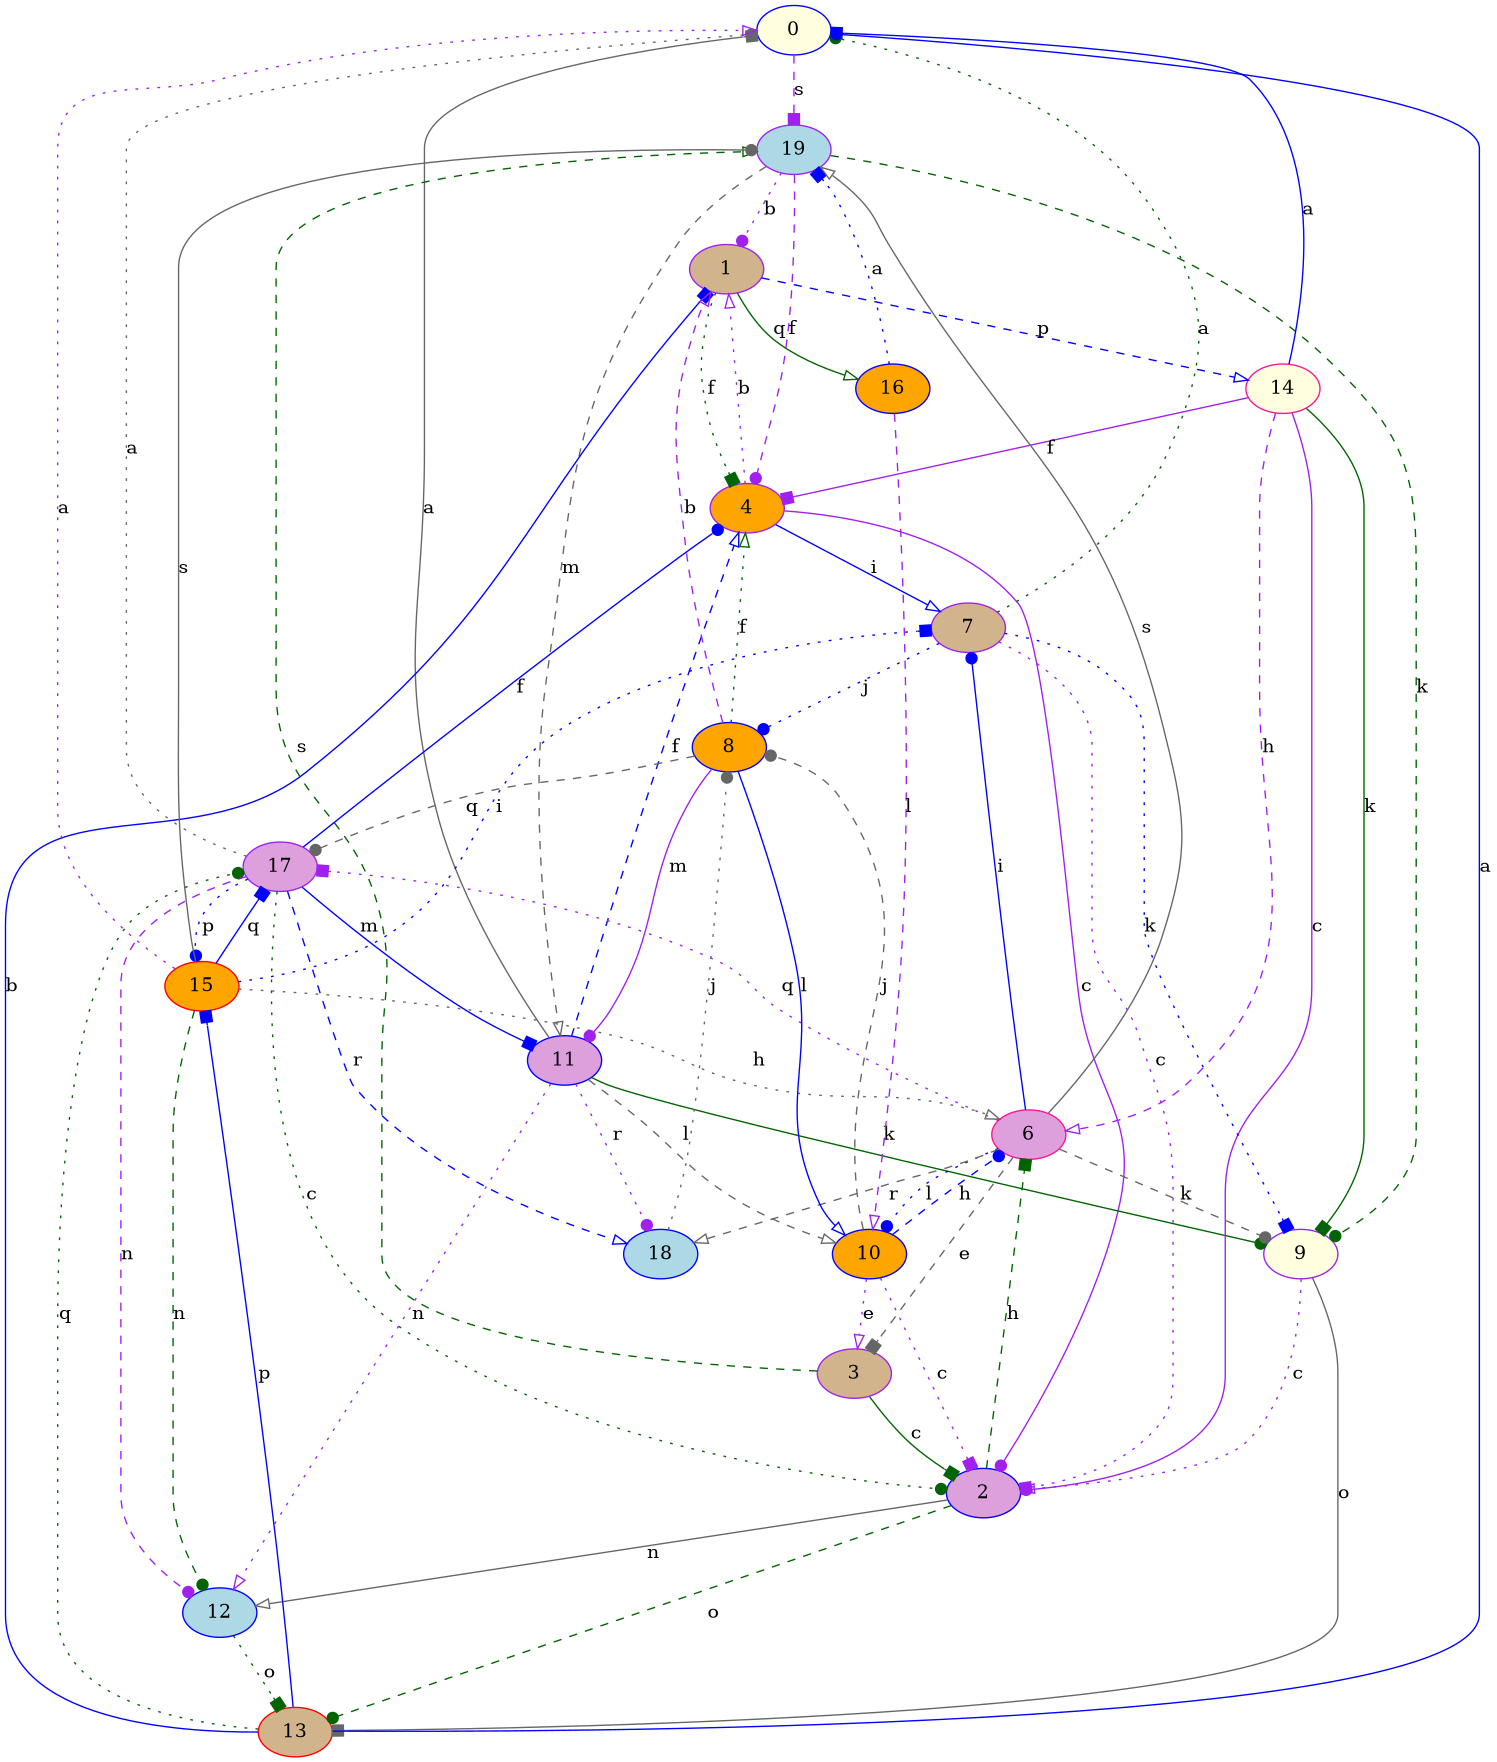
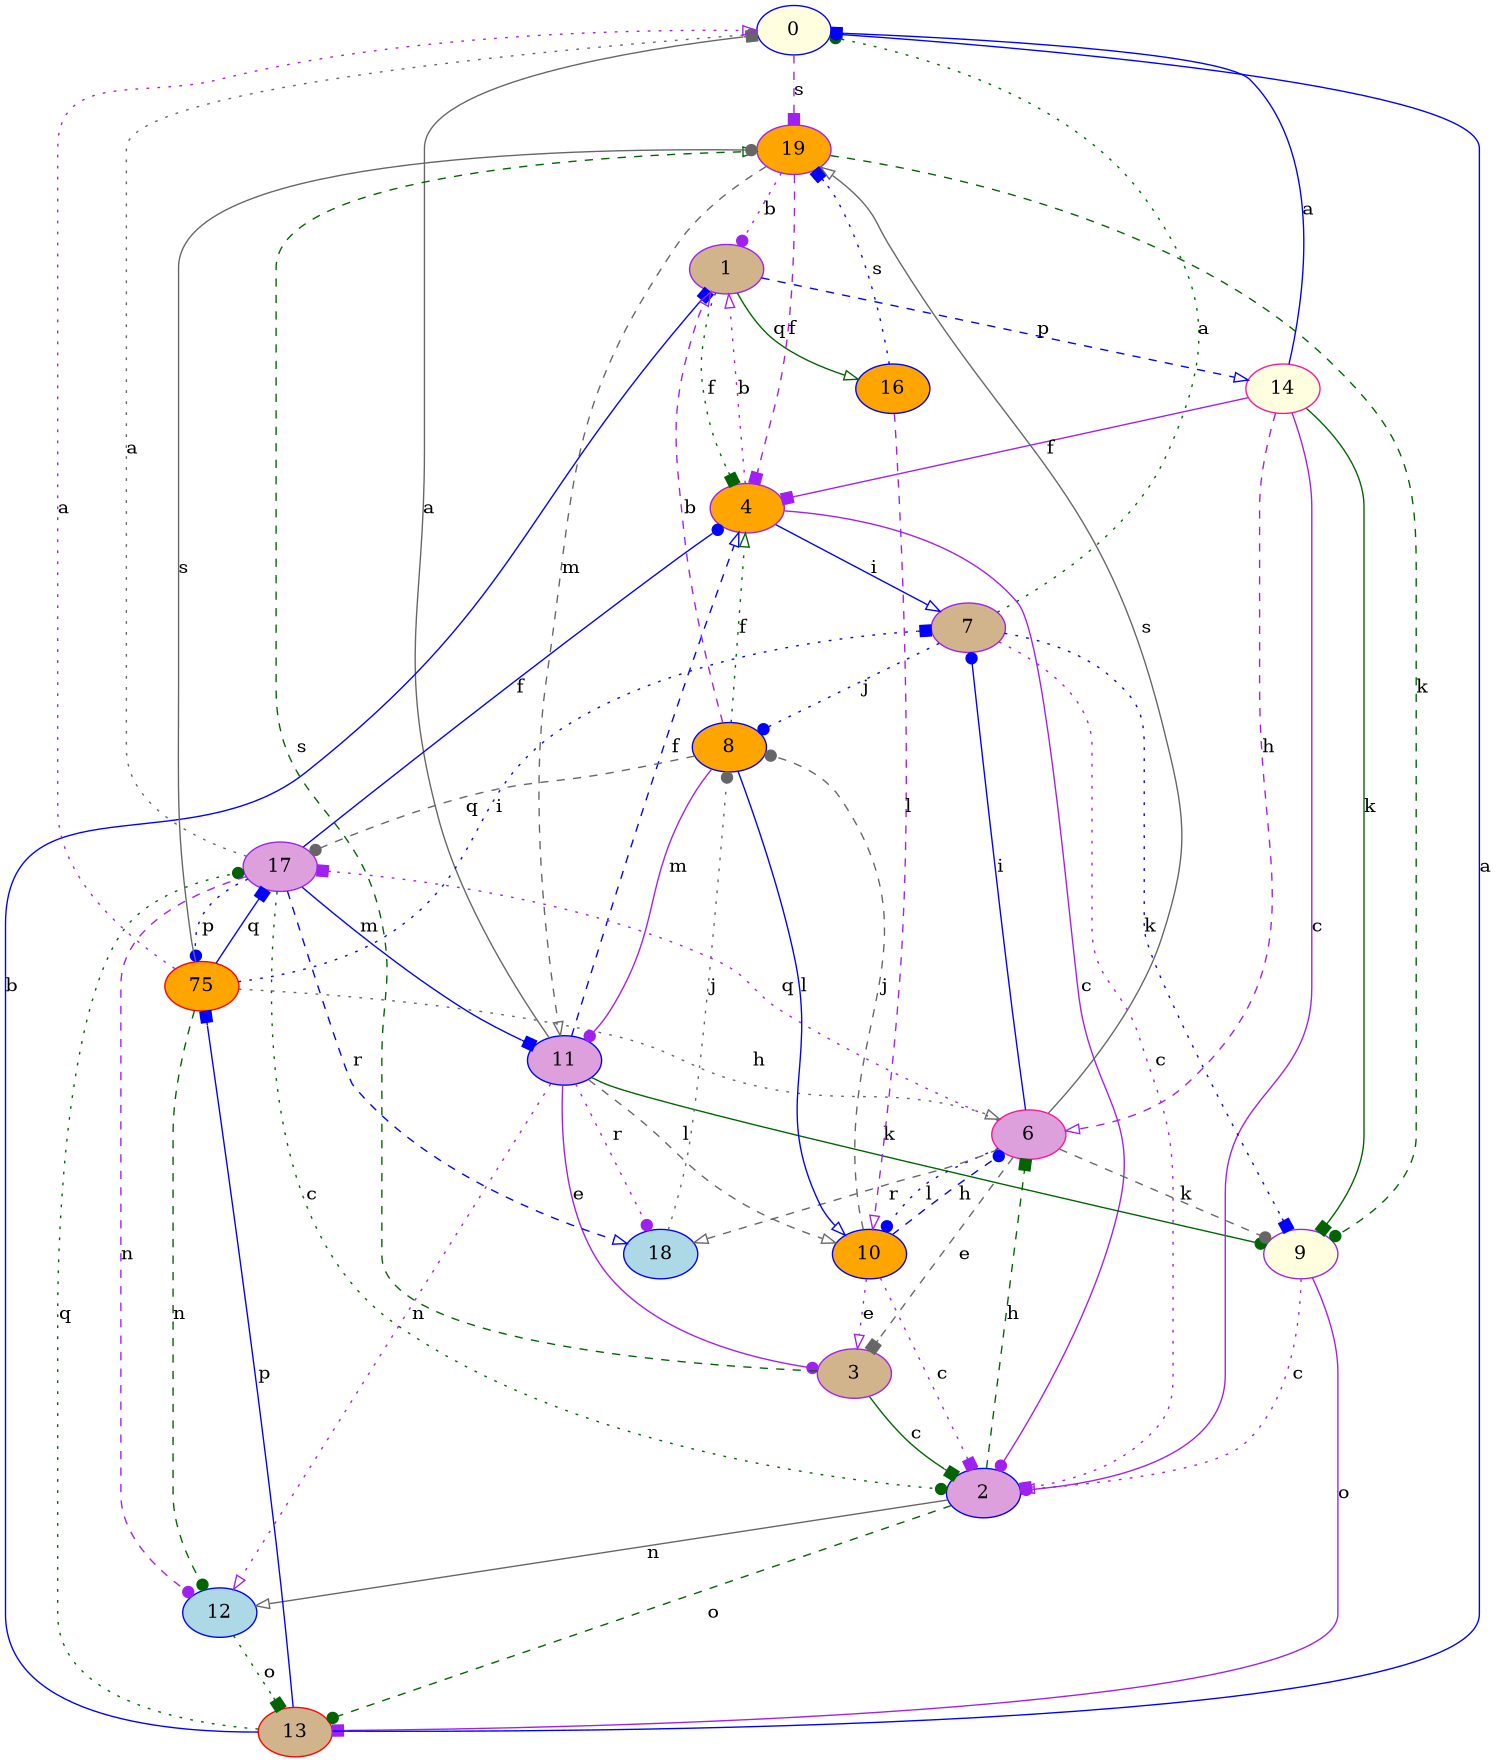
  strict digraph {
    node [color=blue fillcolor=orange style=filled]
    edge [arrowhead=dot color=purple style=dotted]
    0 [fillcolor=lightyellow]
-   19 [color=purple fillcolor=lightblue]
+   19 [color=purple]
    1 [color=purple fillcolor=tan]
    4 [color=purple]
    9 [color=purple fillcolor=lightyellow]
    11 [fillcolor=plum]
    14 [color=deeppink fillcolor=lightyellow]
    16
    2 [fillcolor=plum]
    7 [color=purple fillcolor=tan]
    6 [color=deeppink fillcolor=plum]
    10
    12 [fillcolor=lightblue]
    13 [color=red fillcolor=tan]
    3 [color=purple fillcolor=tan]
    17 [color=purple fillcolor=plum]
    18 [fillcolor=lightblue]
-   15 [color=red]
+   15 [color=red label=75]
    8
    0 -> 19 [arrowhead=box label=s style=dashed]
    19 -> 1 [label=b]
-   19 -> 4 [label=f style=dashed]
+   19 -> 4 [arrowhead=box label=f style=dashed]
    19 -> 9 [color=darkgreen label=k style=dashed]
    19 -> 11 [arrowhead=onormal color=gray40 label=m style=dashed]
    1 -> 4 [arrowhead=box color=darkgreen label=f]
    1 -> 14 [arrowhead=onormal color=blue label=p style=dashed]
    1 -> 16 [arrowhead=onormal color=darkgreen label=q style=solid]
    4 -> 1 [arrowhead=onormal label=b]
    4 -> 2 [label=c style=solid]
    4 -> 7 [arrowhead=onormal color=blue label=i style=solid]
    9 -> 2 [arrowhead=onormal label=c]
-   9 -> 13 [arrowhead=box color=gray40 label=o style=solid]
+   9 -> 13 [arrowhead=box label=o style=solid]
    11 -> 0 [arrowhead=box color=gray40 label=a style=solid]
    11 -> 4 [arrowhead=onormal color=blue label=f style=dashed]
    11 -> 9 [color=darkgreen label=k style=solid]
    11 -> 10 [arrowhead=onormal color=gray40 label=l style=dashed]
    11 -> 12 [arrowhead=onormal label=n]
+   11 -> 3 [label=e style=solid]
    11 -> 18 [label=r]
    14 -> 0 [arrowhead=box color=blue label=a style=solid]
    14 -> 4 [arrowhead=box label=f style=solid]
    14 -> 9 [arrowhead=box color=darkgreen label=k style=solid]
    14 -> 2 [label=c style=solid]
    14 -> 6 [arrowhead=onormal label=h style=dashed]
-   16 -> 19 [arrowhead=box color=blue label=a]
+   16 -> 19 [arrowhead=box color=blue label=s]
    16 -> 10 [arrowhead=onormal label=l style=dashed]
    2 -> 6 [arrowhead=box color=darkgreen label=h style=dashed]
    2 -> 12 [arrowhead=onormal color=gray40 label=n style=solid]
    2 -> 13 [color=darkgreen label=o style=dashed]
    7 -> 0 [color=darkgreen label=a]
    7 -> 9 [arrowhead=box color=blue label=k]
    7 -> 2 [arrowhead=box label=c]
    7 -> 8 [color=blue label=j]
    6 -> 19 [arrowhead=onormal color=gray40 label=s style=solid]
    6 -> 9 [color=gray40 label=k style=dashed]
    6 -> 7 [color=blue label=i style=solid]
    6 -> 10 [color=blue label=l]
    6 -> 3 [arrowhead=box color=gray40 label=e style=dashed]
    6 -> 17 [arrowhead=box label=q]
    6 -> 18 [arrowhead=onormal color=gray40 label=r style=dashed]
    10 -> 2 [arrowhead=box label=c]
    10 -> 6 [color=blue label=h style=dashed]
    10 -> 3 [arrowhead=onormal label=e]
    10 -> 8 [color=gray40 label=j style=dashed]
    12 -> 13 [arrowhead=box color=darkgreen label=o]
    13 -> 0 [color=blue label=a style=solid]
    13 -> 1 [arrowhead=box color=blue label=b style=solid]
    13 -> 17 [color=darkgreen label=q]
    13 -> 15 [arrowhead=box color=blue label=p style=solid]
    3 -> 19 [arrowhead=onormal color=darkgreen label=s style=dashed]
    3 -> 2 [arrowhead=box color=darkgreen label=c style=solid]
    17 -> 0 [color=gray40 label=a]
    17 -> 4 [color=blue label=f style=solid]
    17 -> 11 [arrowhead=box color=blue label=m style=solid]
    17 -> 2 [color=darkgreen label=c]
    17 -> 12 [label=n style=dashed]
    17 -> 18 [arrowhead=onormal color=blue label=r style=dashed]
    17 -> 15 [color=blue label=p]
    18 -> 8 [color=gray40 label=j]
    15 -> 0 [arrowhead=onormal label=a]
    15 -> 19 [color=gray40 label=s style=solid]
    15 -> 7 [arrowhead=box color=blue label=i]
    15 -> 6 [arrowhead=onormal color=gray40 label=h]
    15 -> 12 [color=darkgreen label=n style=dashed]
    15 -> 17 [arrowhead=box color=blue label=q style=solid]
    8 -> 1 [arrowhead=onormal label=b style=dashed]
    8 -> 4 [arrowhead=onormal color=darkgreen label=f]
    8 -> 11 [label=m style=solid]
    8 -> 10 [arrowhead=onormal color=blue label=l style=solid]
    8 -> 17 [color=gray40 label=q style=dashed]
  }
